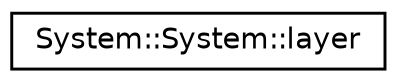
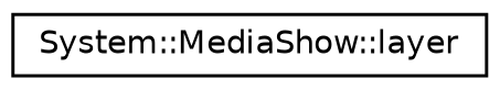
  digraph {
    rankdir=TB
-   n1 [color=black fillcolor=white fontname=Helvetica fontsize=10 height=0.2 label="System::System::layer" shape=record style=filled width=0.4]
+   n1 [color=black fillcolor=white fontname=Helvetica fontsize=10 height=0.2 label="System::MediaShow::layer" shape=record style=filled width=0.4]
  }
